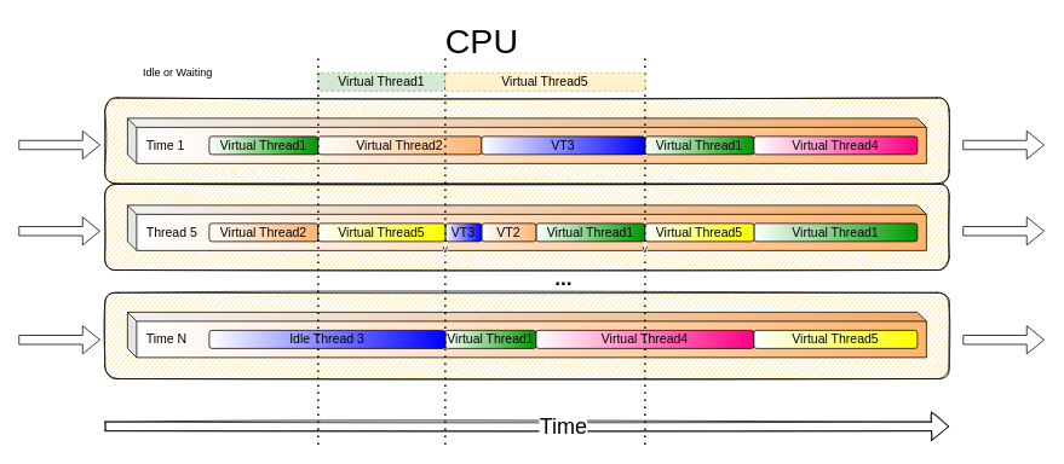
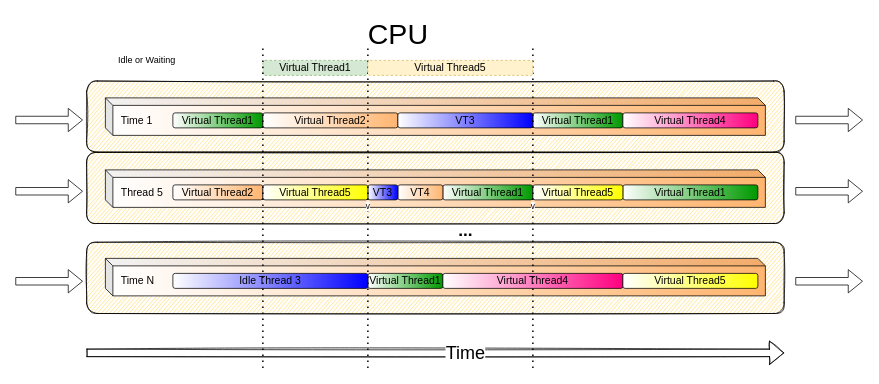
  <mxCell id="0" />
  <mxCell id="1" parent="0" />
  <mxCell id="2" value="" style="rounded=1;whiteSpace=wrap;html=1;fontSize=38;fillColor=#FFD966;gradientColor=none;gradientDirection=west;shadow=0;sketch=1;strokeWidth=1;perimeterSpacing=1;glass=0;" parent="1" vertex="1"><mxGeometry x="115" y="322.5" width="930" height="95" as="geometry" /></mxCell>
  <mxCell id="3" value="" style="shape=flexArrow;endArrow=classic;html=1;rounded=0;fontSize=14;" parent="1" edge="1"><mxGeometry width="50" height="50" relative="1" as="geometry"><mxPoint x="20" y="374.5" as="sourcePoint" /><mxPoint x="110" y="374.5" as="targetPoint" /></mxGeometry></mxCell>
  <mxCell id="4" value="" style="shape=flexArrow;endArrow=classic;html=1;rounded=0;fontSize=14;" parent="1" edge="1"><mxGeometry width="50" height="50" relative="1" as="geometry"><mxPoint x="1060" y="374.5" as="sourcePoint" /><mxPoint x="1150" y="374.5" as="targetPoint" /></mxGeometry></mxCell>
  <mxCell id="5" value="" style="rounded=1;whiteSpace=wrap;html=1;fontSize=38;fillColor=#FFD966;gradientColor=none;gradientDirection=west;shadow=0;sketch=1;strokeWidth=1;perimeterSpacing=1;glass=0;" parent="1" vertex="1"><mxGeometry x="115" y="202.5" width="930" height="95" as="geometry" /></mxCell>
  <mxCell id="6" value="" style="shape=flexArrow;endArrow=classic;html=1;rounded=0;fontSize=14;" parent="1" edge="1"><mxGeometry width="50" height="50" relative="1" as="geometry"><mxPoint x="20" y="254.5" as="sourcePoint" /><mxPoint x="110" y="254.5" as="targetPoint" /></mxGeometry></mxCell>
  <mxCell id="7" value="" style="shape=flexArrow;endArrow=classic;html=1;rounded=0;fontSize=14;" parent="1" edge="1"><mxGeometry width="50" height="50" relative="1" as="geometry"><mxPoint x="1060" y="254.5" as="sourcePoint" /><mxPoint x="1150" y="254.5" as="targetPoint" /></mxGeometry></mxCell>
  <mxCell id="8" value="" style="rounded=1;whiteSpace=wrap;html=1;fontSize=38;fillColor=#FFD966;gradientColor=none;gradientDirection=west;shadow=0;sketch=1;strokeWidth=1;perimeterSpacing=1;glass=0;" parent="1" vertex="1"><mxGeometry x="115" y="107.5" width="930" height="95" as="geometry" /></mxCell>
  <mxCell id="9" value="&lt;span style=&quot;font-size: 14px;&quot;&gt;Time 1&lt;/span&gt;" style="shape=cube;whiteSpace=wrap;html=1;boundedLbl=1;backgroundOutline=1;darkOpacity=0.05;darkOpacity2=0.1;size=10;align=left;spacingLeft=9;fontSize=14;fillColor=#FFB570;gradientColor=#ffffff;gradientDirection=west;" parent="1" vertex="1"><mxGeometry y="130" width="880" height="50" as="geometry" x="140" /></mxCell>
  <mxCell id="10" value="&lt;span style=&quot;font-size: 14px;&quot;&gt;Thread 5&lt;/span&gt;" style="shape=cube;whiteSpace=wrap;html=1;boundedLbl=1;backgroundOutline=1;darkOpacity=0.05;darkOpacity2=0.1;size=10;align=left;spacingLeft=9;fontSize=14;fillColor=#FFB570;gradientColor=#ffffff;gradientDirection=west;" parent="1" vertex="1"><mxGeometry y="226" width="880" height="50" as="geometry" x="140" /></mxCell>
  <mxCell id="11" value="Time N" style="shape=cube;whiteSpace=wrap;html=1;boundedLbl=1;backgroundOutline=1;darkOpacity=0.05;darkOpacity2=0.1;size=10;align=left;spacingLeft=9;fontSize=14;fillColor=#FFB570;gradientColor=#ffffff;gradientDirection=west;" parent="1" vertex="1"><mxGeometry y="344" width="880" height="50" as="geometry" x="140" /></mxCell>
  <mxCell id="12" value="..." style="text;html=1;align=center;verticalAlign=middle;resizable=0;points=[];autosize=1;strokeColor=none;fillColor=none;fontSize=23;fontStyle=1" parent="1" vertex="1"><mxGeometry x="605" y="291" width="30" height="30" as="geometry" /></mxCell>
  <mxCell id="13" value="Virtual Thread1" style="rounded=1;whiteSpace=wrap;html=1;fontSize=14;fillColor=#009900;gradientColor=#ffffff;gradientDirection=west;" parent="1" vertex="1"><mxGeometry x="230" y="150" width="120" height="20" as="geometry" /></mxCell>
  <mxCell id="14" value="Virtual Thread1" style="rounded=1;whiteSpace=wrap;html=1;fontSize=14;fillColor=#009900;gradientColor=#ffffff;gradientDirection=west;" parent="1" vertex="1"><mxGeometry x="490" y="364" width="100" height="20" as="geometry" /></mxCell>
  <mxCell id="15" value="Virtual Thread1" style="rounded=1;whiteSpace=wrap;html=1;fontSize=14;fillColor=#009900;gradientColor=#ffffff;gradientDirection=west;" parent="1" vertex="1"><mxGeometry x="590" y="246" width="120" height="20" as="geometry" /></mxCell>
  <mxCell id="16" value="Virtual Thread1" style="rounded=1;whiteSpace=wrap;html=1;fontSize=14;fillColor=#009900;gradientColor=#ffffff;gradientDirection=west;" parent="1" vertex="1"><mxGeometry x="710" y="150" width="120" height="20" as="geometry" /></mxCell>
  <mxCell id="17" value="Virtual Thread1" style="rounded=1;whiteSpace=wrap;html=1;fontSize=14;fillColor=#009900;gradientColor=#ffffff;gradientDirection=west;" parent="1" vertex="1"><mxGeometry x="830" y="246" width="180" height="20" as="geometry" /></mxCell>
  <mxCell id="18" value="Virtual Thread2" style="rounded=1;whiteSpace=wrap;html=1;fontSize=14;fillColor=#FFB570;gradientColor=#ffffff;gradientDirection=west;" parent="1" vertex="1"><mxGeometry x="350" y="150" width="180" height="20" as="geometry" /></mxCell>
  <mxCell id="19" value="Virtual Thread2" style="rounded=1;whiteSpace=wrap;html=1;fontSize=14;fillColor=#FFB570;gradientColor=#ffffff;gradientDirection=west;" parent="1" vertex="1"><mxGeometry x="230" y="246" width="120" height="20" as="geometry" /></mxCell>
- <mxCell id="20" value="VT2" style="rounded=1;whiteSpace=wrap;html=1;fontSize=14;fillColor=#FFB570;gradientColor=#ffffff;gradientDirection=west;" parent="1" vertex="1"><mxGeometry x="530" y="246" width="60" height="20" as="geometry" /></mxCell>
+ <mxCell id="20" value="VT4" style="rounded=1;whiteSpace=wrap;html=1;fontSize=14;fillColor=#FFB570;gradientColor=#ffffff;gradientDirection=west;" parent="1" vertex="1"><mxGeometry x="530" y="246" width="60" height="20" as="geometry" /></mxCell>
  <mxCell id="21" value="VT3" style="rounded=1;whiteSpace=wrap;html=1;fontSize=14;fillColor=#0000FF;gradientColor=#ffffff;gradientDirection=west;" parent="1" vertex="1"><mxGeometry x="490" y="246" width="40" height="20" as="geometry" /></mxCell>
  <mxCell id="22" value="VT3" style="rounded=1;whiteSpace=wrap;html=1;fontSize=14;fillColor=#0000FF;gradientColor=#ffffff;gradientDirection=west;" parent="1" vertex="1"><mxGeometry x="530" y="150" width="180" height="20" as="geometry" /></mxCell>
  <mxCell id="23" value="Idle Thread 3" style="rounded=1;whiteSpace=wrap;html=1;fontSize=14;fillColor=#0000FF;gradientColor=#ffffff;gradientDirection=west;" parent="1" vertex="1"><mxGeometry x="230" y="364" width="260" height="20" as="geometry" /></mxCell>
  <mxCell id="24" value="" style="shape=flexArrow;endArrow=classic;html=1;rounded=0;fontSize=14;" parent="1" edge="1"><mxGeometry width="50" height="50" relative="1" as="geometry"><mxPoint x="20" y="159.5" as="sourcePoint" /><mxPoint x="110" y="159.5" as="targetPoint" /></mxGeometry></mxCell>
  <mxCell id="25" value="" style="shape=flexArrow;endArrow=classic;html=1;rounded=0;fontSize=14;" parent="1" edge="1"><mxGeometry width="50" height="50" relative="1" as="geometry"><mxPoint x="1060" y="159.5" as="sourcePoint" /><mxPoint x="1150" y="159.5" as="targetPoint" /></mxGeometry></mxCell>
  <mxCell id="26" value="CPU" style="text;html=1;align=center;verticalAlign=middle;resizable=0;points=[];autosize=1;strokeColor=none;fillColor=none;fontSize=38;" parent="1" vertex="1"><mxGeometry x="480" y="20" width="100" height="50" as="geometry" /></mxCell>
  <mxCell id="27" value="Virtual Thread4" style="rounded=1;whiteSpace=wrap;html=1;fontSize=14;fillColor=#FF0080;gradientColor=#ffffff;gradientDirection=west;" parent="1" vertex="1"><mxGeometry x="590" y="364" width="240" height="20" as="geometry" /></mxCell>
  <mxCell id="28" value="Virtual Thread4" style="rounded=1;whiteSpace=wrap;html=1;fontSize=14;fillColor=#FF0080;gradientColor=#ffffff;gradientDirection=west;" parent="1" vertex="1"><mxGeometry x="830" y="150" width="180" height="20" as="geometry" /></mxCell>
  <mxCell id="29" value="Virtual Thread5" style="rounded=1;whiteSpace=wrap;html=1;fontSize=14;fillColor=#FFFF00;gradientColor=#ffffff;gradientDirection=west;" parent="1" vertex="1"><mxGeometry x="710" y="246" width="120" height="20" as="geometry" /></mxCell>
  <mxCell id="30" value="Virtual Thread5" style="rounded=1;whiteSpace=wrap;html=1;fontSize=14;fillColor=#FFFF00;gradientColor=#ffffff;gradientDirection=west;" parent="1" vertex="1"><mxGeometry x="830" y="364" width="180" height="20" as="geometry" /></mxCell>
  <mxCell id="31" value="" style="shape=flexArrow;endArrow=classic;html=1;rounded=1;fontSize=38;targetPerimeterSpacing=0;strokeWidth=1;sketch=1;" parent="1" edge="1"><mxGeometry width="50" height="50" relative="1" as="geometry"><mxPoint x="115" y="470" as="sourcePoint" /><mxPoint x="1045" y="470" as="targetPoint" /></mxGeometry></mxCell>
  <mxCell id="32" value="Time" style="edgeLabel;html=1;align=center;verticalAlign=middle;resizable=0;points=[];fontSize=24;" parent="31" vertex="1" connectable="0"><mxGeometry x="0.084" relative="1" as="geometry"><mxPoint as="offset" /></mxGeometry></mxCell>
  <mxCell id="33" value="Virtual Thread5" style="rounded=1;whiteSpace=wrap;html=1;fontSize=14;fillColor=#FFFF00;gradientColor=#ffffff;gradientDirection=west;" vertex="1" parent="1"><mxGeometry x="350" y="246" width="140" height="20" as="geometry" /></mxCell>
  <mxCell id="34" value="Virtual Thread1" style="rounded=1;whiteSpace=wrap;html=1;fontSize=14;fillColor=#d5e8d4;gradientDirection=west;dashed=1;strokeColor=#82b366;" vertex="1" parent="1"><mxGeometry x="350" y="80" width="140" height="20" as="geometry" /></mxCell>
  <mxCell id="35" value="" style="endArrow=none;dashed=1;html=1;dashPattern=1 3;strokeWidth=2;rounded=0;" edge="1" parent="1"><mxGeometry width="50" height="50" relative="1" as="geometry"><mxPoint x="350" y="490" as="sourcePoint" /><mxPoint x="350" y="60" as="targetPoint" /></mxGeometry></mxCell>
  <mxCell id="36" value="v" style="endArrow=none;dashed=1;html=1;dashPattern=1 3;strokeWidth=2;rounded=0;" edge="1" parent="1"><mxGeometry width="50" height="50" relative="1" as="geometry"><mxPoint x="490" y="490" as="sourcePoint" /><mxPoint x="490" y="60" as="targetPoint" /></mxGeometry></mxCell>
  <mxCell id="37" value="Idle or Waiting" style="text;html=1;align=center;verticalAlign=middle;resizable=0;points=[];autosize=1;strokeColor=none;fillColor=none;" vertex="1" parent="1"><mxGeometry x="150" y="70" width="90" height="20" as="geometry" /></mxCell>
  <mxCell id="38" value="v" style="endArrow=none;dashed=1;html=1;dashPattern=1 3;strokeWidth=2;rounded=0;" edge="1" parent="1"><mxGeometry width="50" height="50" relative="1" as="geometry"><mxPoint x="710" y="490" as="sourcePoint" /><mxPoint x="710" y="60" as="targetPoint" /></mxGeometry></mxCell>
  <mxCell id="39" value="Virtual Thread5" style="rounded=1;whiteSpace=wrap;html=1;fontSize=14;fillColor=#fff2cc;gradientDirection=west;dashed=1;strokeColor=#d6b656;" vertex="1" parent="1"><mxGeometry x="490" y="80" width="220" height="20" as="geometry" /></mxCell>
